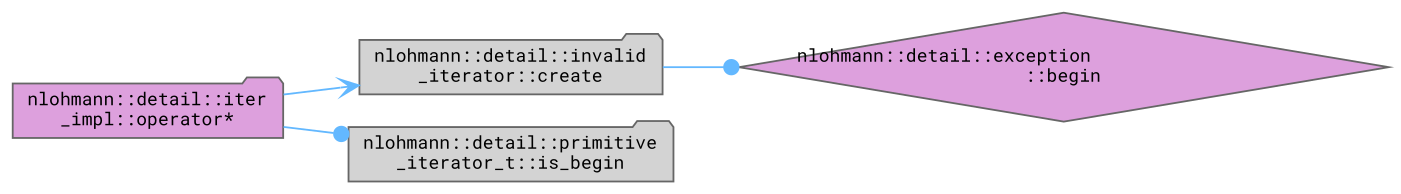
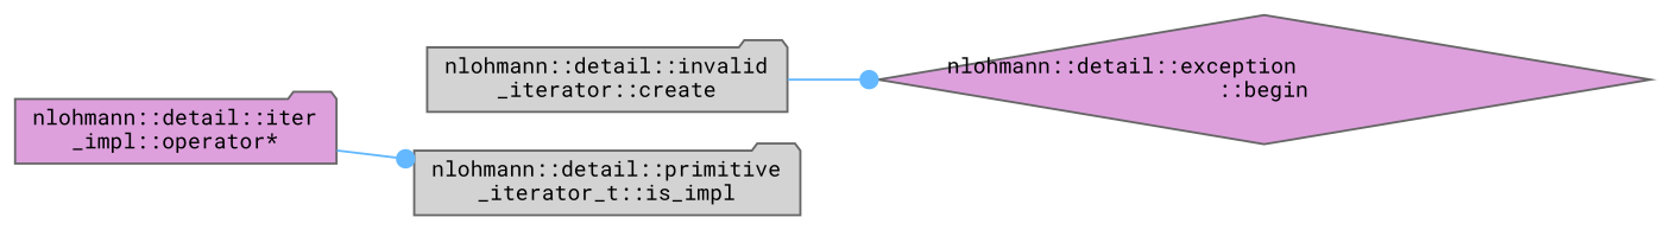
  digraph {
    fontname="Roboto Mono"
    rankdir=LR
    node [color=grey40 fillcolor=plum fontname="Roboto Mono" fontsize=10 shape=folder style=filled]
    edge [arrowhead=dot color=steelblue1 fontname="Roboto Mono" fontsize=10 labelfontname=Helvetica labelfontsize=10 style=solid]
    n1 [color=gray40 fontcolor=black height=0.2 label="nlohmann::detail::iter\l_impl::operator*" width=0.4]
    n2 [fillcolor=lightgrey height=0.2 label="nlohmann::detail::invalid\l_iterator::create" width=0.4]
-   n3 [fillcolor=lightgrey height=0.2 label="nlohmann::detail::primitive\l_iterator_t::is_begin" width=0.4]
+   n3 [fillcolor=lightgrey height=0.2 label="nlohmann::detail::primitive\l_iterator_t::is_impl" width=0.4]
    n4 [height=0.2 label="nlohmann::detail::exception\l::begin" shape=diamond width=0.4]
-   n1 -> n2 [arrowhead=vee]
    n1 -> n3
    n2 -> n4
  }
